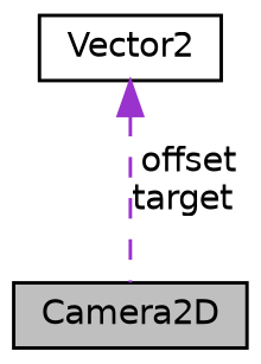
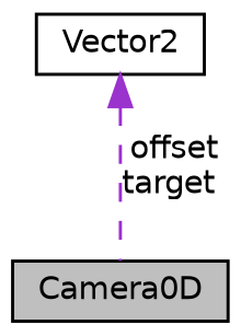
  digraph {
    node [color=black fontname=Helvetica fontsize=10 shape=record style=filled]
-   n1 [fillcolor=grey75 fontcolor=black height=0.2 label=Camera2D width=0.4]
+   n1 [fillcolor=grey75 fontcolor=black height=0.2 label=Camera0D width=0.4]
    n2 [fillcolor=white height=0.2 label=Vector2 width=0.4]
    n2 -> n1 [color=darkorchid3 dir=back fontname=Helvetica fontsize=10 label=" offset\ntarget" labelfontname=Helvetica labelfontsize=10 style=dashed]
  }
